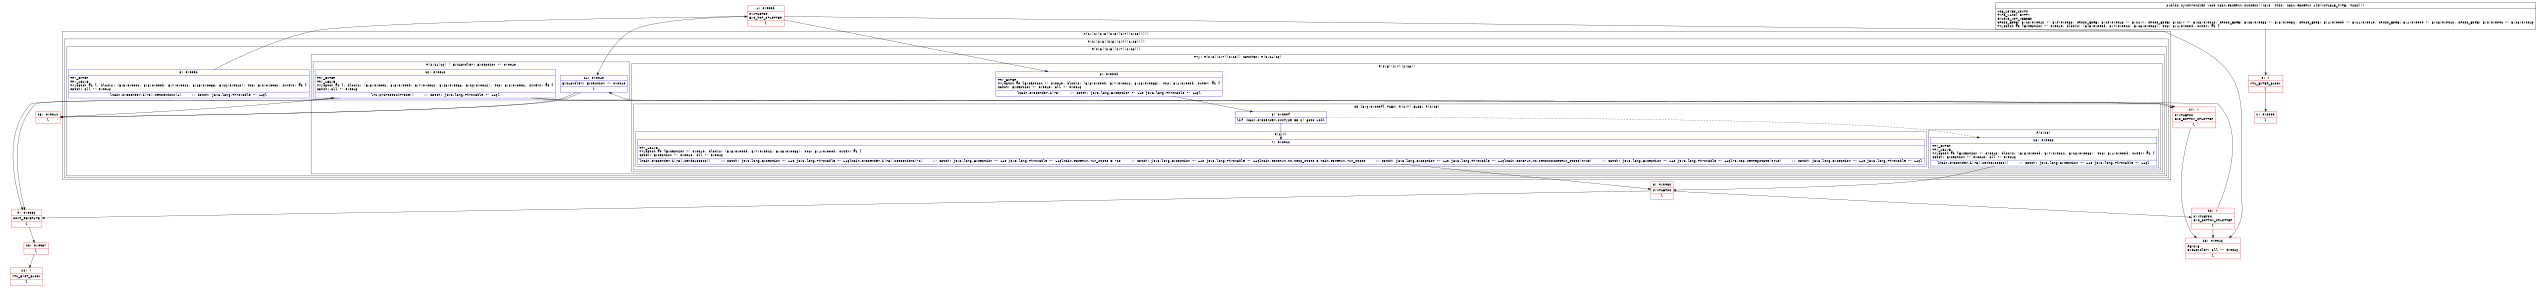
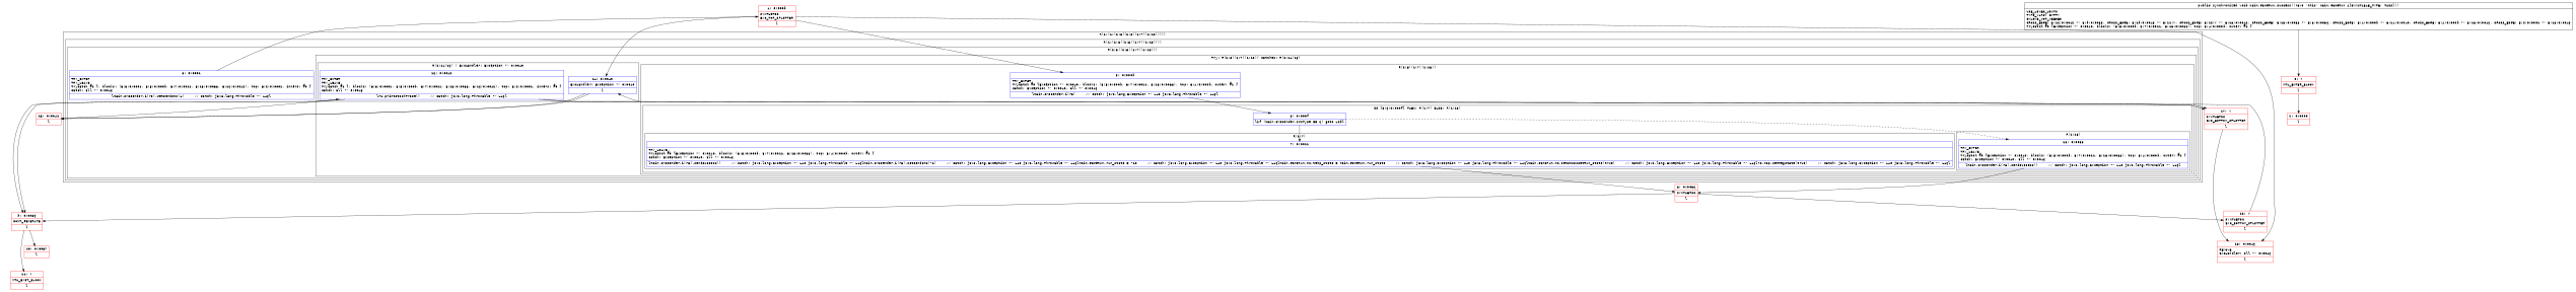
  digraph {
    fontname="DejaVu Sans Mono"
    node [color=red fontname="DejaVu Sans Mono" shape=record]
    edge [fontname="DejaVu Sans Mono"]
    n1 [color=blue label="{7\:\ 0x0011|TRY_LEAVE\lTryCatch #0 \{Exception \-\> 0x0040, blocks: (B:5:0x0009, B:7:0x0011, B:13:0x0038), top: B:4:0x0009, outer: #1 \}\lCatch: Exception \-\> 0x0040, all \-\> 0x0046\l|lmain.SMSSender.i(r3).sendSuccess()     \/\/ Catch: java.lang.Exception \-\> L40 java.lang.Throwable \-\> L46lmain.SMSSender.i(r3).setSendSms(\-1)     \/\/ Catch: java.lang.Exception \-\> L40 java.lang.Throwable \-\> L46lmain.GameRun.run_state = \-10     \/\/ Catch: java.lang.Exception \-\> L40 java.lang.Throwable \-\> L46lmain.GameRun.mc.temp_state = main.GameRun.run_state     \/\/ Catch: java.lang.Exception \-\> L40 java.lang.Throwable \-\> L46lmain.GameRun.mc.setSmsIsSetRun_state(true)     \/\/ Catch: java.lang.Exception \-\> L40 java.lang.Throwable \-\> L46lr3.map.setRegState(true)     \/\/ Catch: java.lang.Exception \-\> L40 java.lang.Throwable \-\> L46l}"]
    n2 [color=blue label="{13\:\ 0x0038|TRY_ENTER\lTRY_LEAVE\lTryCatch #0 \{Exception \-\> 0x0040, blocks: (B:5:0x0009, B:7:0x0011, B:13:0x0038), top: B:4:0x0009, outer: #1 \}\lCatch: Exception \-\> 0x0040, all \-\> 0x0046\l|lmain.SMSSender.i(r3).sendSuccess()     \/\/ Catch: java.lang.Exception \-\> L40 java.lang.Throwable \-\> L46l}"]
    n3 [color=blue label="{6\:\ 0x000f|lif (main.SMSSender.smsType == 6) goto L29l}"]
    n4 [color=blue label="{5\:\ 0x0009|TRY_ENTER\lTryCatch #0 \{Exception \-\> 0x0040, blocks: (B:5:0x0009, B:7:0x0011, B:13:0x0038), top: B:4:0x0009, outer: #1 \}\lCatch: Exception \-\> 0x0040, all \-\> 0x0046\l|lmain.SMSSender.i(r3)     \/\/ Catch: java.lang.Exception \-\> L40 java.lang.Throwable \-\> L46l}"]
    n5 [color=blue label="{14\:\ 0x0040|ExcHandler: Exception \-\> 0x0040\l|l}"]
    n6 [color=blue label="{16\:\ 0x0042|TRY_ENTER\lTRY_LEAVE\lTryCatch #1 \{, blocks: (B:3:0x0001, B:5:0x0009, B:7:0x0011, B:13:0x0038, B:16:0x0042), top: B:2:0x0001, inners: #0 \}\lCatch: all \-\> 0x0046\l|lr1.printStackTrace()     \/\/ Catch: java.lang.Throwable \-\> L46l}"]
    n7 [color=blue label="{3\:\ 0x0001|TRY_ENTER\lTRY_LEAVE\lTryCatch #1 \{, blocks: (B:3:0x0001, B:5:0x0009, B:7:0x0011, B:13:0x0038, B:16:0x0042), top: B:2:0x0001, inners: #0 \}\lCatch: all \-\> 0x0046\l|lmain.SMSSender.i(r3).setSendSms(4)     \/\/ Catch: java.lang.Throwable \-\> L46l}"]
    n8 [label="{8\:\ 0x0036|SYNTHETIC\l|l}"]
    n9 [label="{15\:\ 0x0041|l}"]
    n10 [label="{9\:\ 0x0036|DONT_GENERATE\l|l}"]
    n11 [label="{17\:\ ?|SYNTHETIC\lEXC_BOTTOM_SPLITTER\l|l}"]
    n12 [label="{4\:\ 0x0009|SYNTHETIC\lEXC_TOP_SPLITTER\l|l}"]
    n13 [label="{18\:\ 0x0046|REMOVE\lExcHandler: all \-\> 0x0046\l|l}"]
    n14 [label="{12\:\ ?|SYNTHETIC\lEXC_BOTTOM_SPLITTER\l|l}"]
    n15 [label="{10\:\ 0x0037|l}"]
    n16 [label="{0\:\ ?|MTH_ENTER_BLOCK\l|l}"]
    n17 [label="{1\:\ 0x0000|l}"]
    n18 [label="{11\:\ ?|MTH_EXIT_BLOCK\l|l}"]
    n19 [label="{public synchronized void main.GameRun.Success((r3v0 'this' main.GameRun A[IMMUTABLE_TYPE, THIS]))  | USE_LINES_HINTS\lTYPE_VARS: EMPTY\lINLINE_NOT_NEEDED\lCROSS_EDGE: B:16:0x0042 \-\> B:9:0x0036, CROSS_EDGE: B:19:0x0048 \-\> B:11:?, CROSS_EDGE: B:12:? \-\> B:18:0x0046, CROSS_EDGE: B:13:0x0038 \-\> B:8:0x0036, CROSS_EDGE: B:4:0x0009 \-\> B:14:0x0040, CROSS_EDGE: B:4:0x0009 \-\> B:18:0x0046, CROSS_EDGE: B:2:0x0001 \-\> B:18:0x0046\lTryCatch #0 \{Exception \-\> 0x0040, blocks: (B:5:0x0009, B:7:0x0011, B:13:0x0038), top: B:4:0x0009, outer: #1 \}\l}" color=""]
    subgraph cluster_1 {
      label="R(1:(1:(2:3|(2:5|(1:7)(1:13)))))"
      subgraph cluster_2 {
        label="R(1:(2:3|(2:5|(1:7)(1:13))))"
        subgraph cluster_3 {
          label="R(2:3|(2:5|(1:7)(1:13)))"
          n7
          subgraph cluster_4 {
            label="Try: R(2:5|(1:7)(1:13)) catches: R(2:14|16)"
            subgraph cluster_5 {
              label="R(2:5|(1:7)(1:13))"
              n4
              subgraph cluster_6 {
                label="IF [B:6:0x000f] THEN: R(1:7) ELSE: R(1:13)"
                n3
                subgraph cluster_7 {
                  label="R(1:7)"
                  n1
                }
                subgraph cluster_8 {
                  label="R(1:13)"
                  n2
                }
              }
            }
            subgraph cluster_9 {
              label="R(2:14|16) | ExcHandler: Exception \-\> 0x0040\l"
              n5
              n6
            }
          }
        }
      }
    }
    subgraph cluster_10 {
      label="R(2:14|16) | ExcHandler: Exception \-\> 0x0040\l"
    }
    n1 -> n8
    n2 -> n8
    n3 -> n1
    n3 -> n2 [style=dashed]
    n4 -> n3
    n5 -> n9
    n5 -> n9
    n6 -> n10
    n6 -> n10
    n6 -> n11
    n6 -> n11
    n7 -> n12
    n8 -> n10
    n8 -> n14
    n9 -> n6
    n10 -> n15
    n11 -> n13
    n12 -> n4
    n12 -> n5
    n12 -> n13
    n14 -> n5
-   n14 -> n13
-   n15 -> n18
+   n10 -> n18
    n16 -> n17
    n19 -> n16
  }
